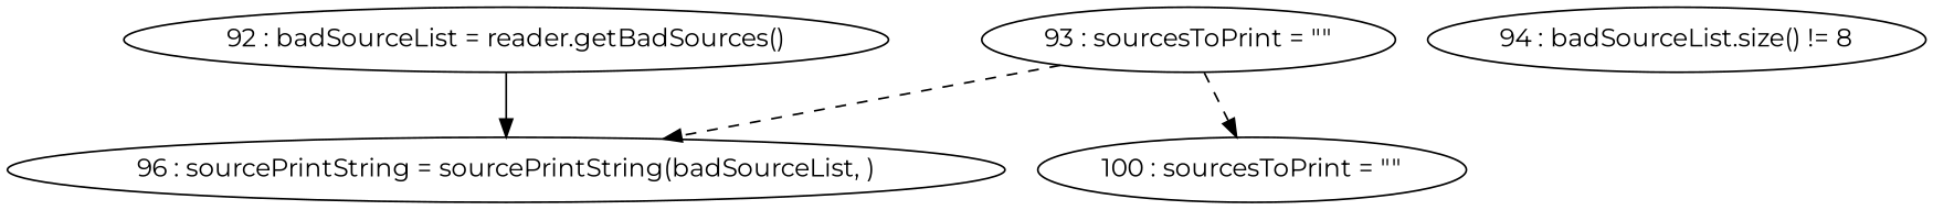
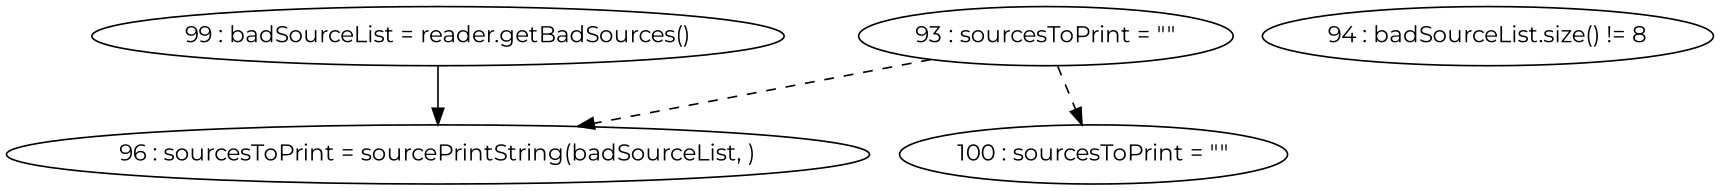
  digraph {
    fontname=Montserrat
    node [fontname=Montserrat]
    edge [fontname=Montserrat style=dashed]
-   "92 : badSourceList = reader.getBadSources()"
-   "96 : sourcesToPrint = sourcePrintString(badSourceList, )" [label="96 : sourcePrintString = sourcePrintString(badSourceList, )"]
+   "92 : badSourceList = reader.getBadSources()" [label="99 : badSourceList = reader.getBadSources()"]
+   "96 : sourcesToPrint = sourcePrintString(badSourceList, )"
    "93 : sourcesToPrint = \"\""
    "100 : sourcesToPrint = \"\""
    n5 [label="94 : badSourceList.size() != 8"]
    "92 : badSourceList = reader.getBadSources()" -> "96 : sourcesToPrint = sourcePrintString(badSourceList, )" [style=""]
    "93 : sourcesToPrint = \"\"" -> "96 : sourcesToPrint = sourcePrintString(badSourceList, )"
    "93 : sourcesToPrint = \"\"" -> "100 : sourcesToPrint = \"\""
  }
